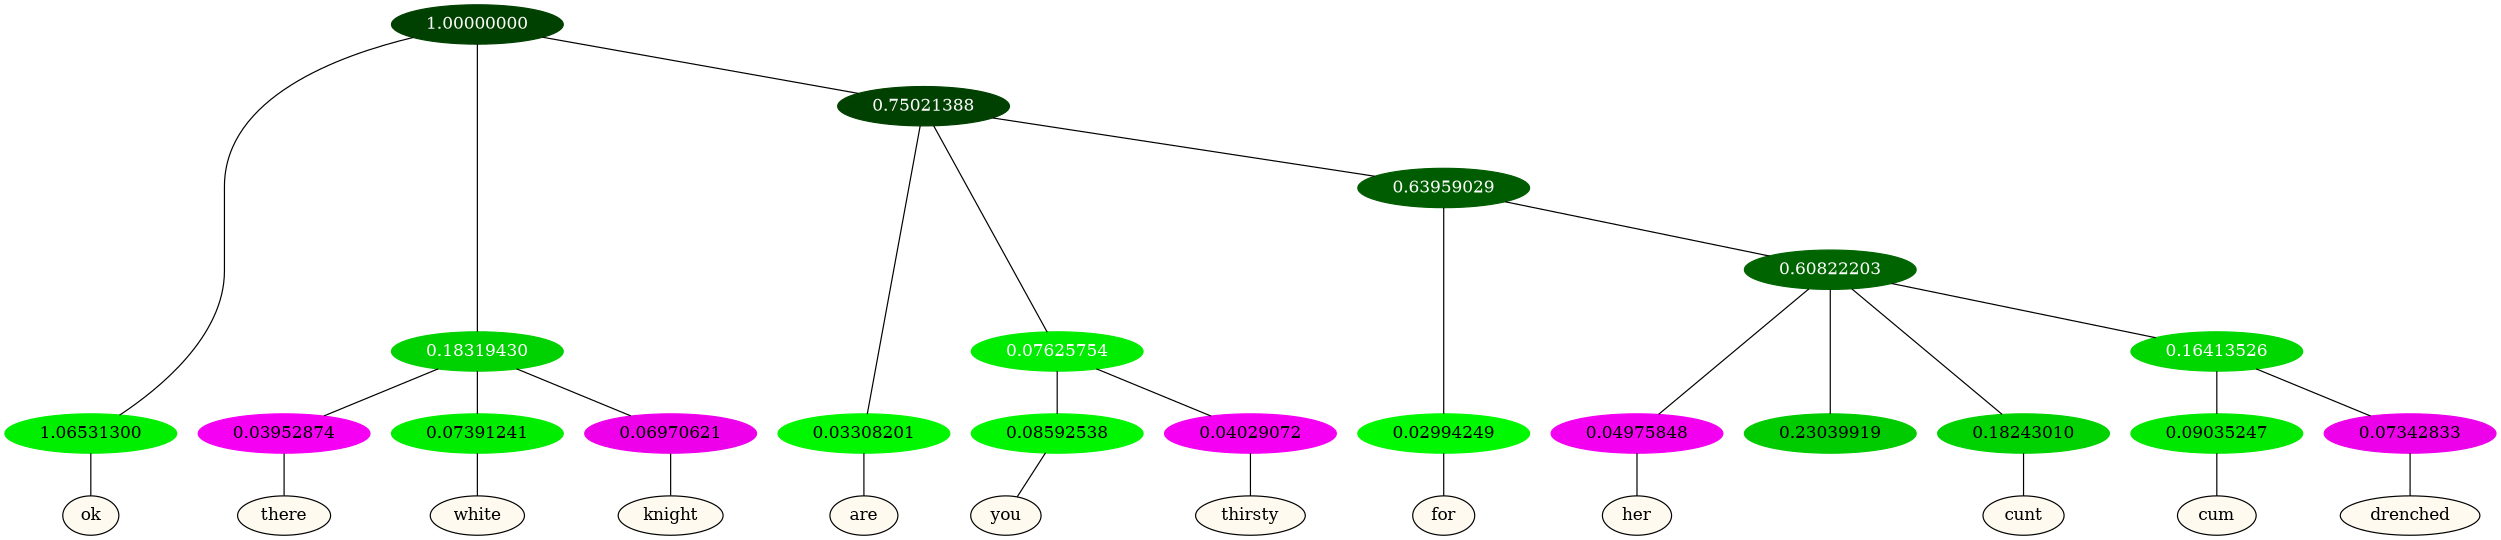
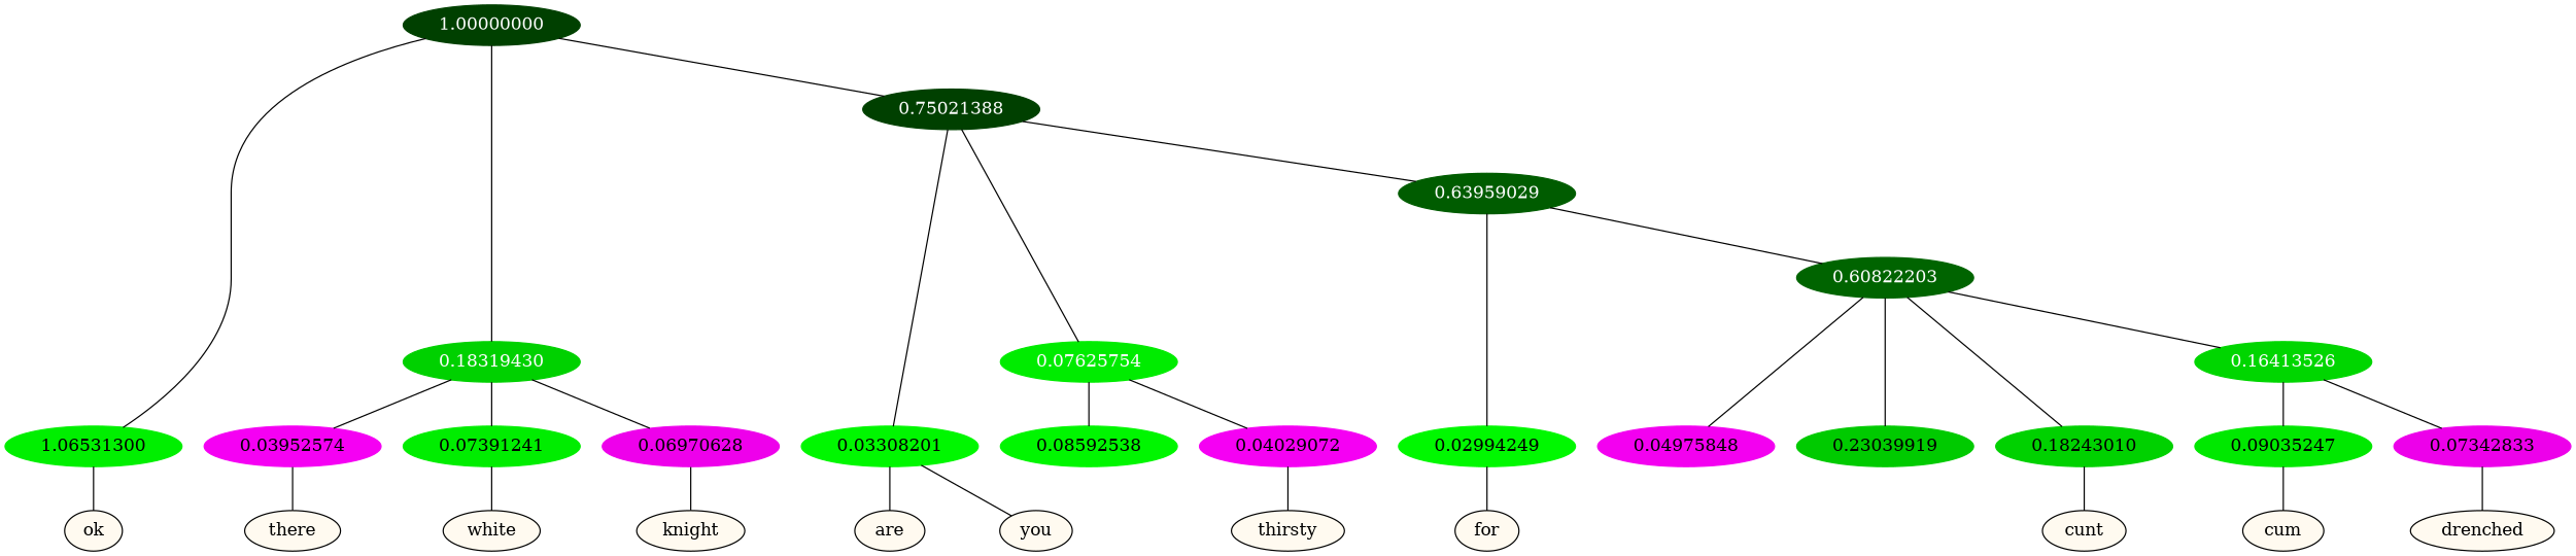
  graph {
    node [color=black format=png nodesep=0.001 ordering=out overlap_scaling=0.01 ranksep=0.001 style=filled fontcolor=black]
    n1 [fillcolor=floralwhite height=0.15 label=ok style="filled,solid" width=0.15 fontcolor=""]
    n2 [fillcolor=floralwhite height=0.15 label=there style="filled,solid" width=0.15 fontcolor=""]
    n3 [fillcolor=floralwhite height=0.15 label=white style="filled,solid" width=0.15 fontcolor=""]
    n4 [fillcolor=floralwhite height=0.15 label=knight style="filled,solid" width=0.15 fontcolor=""]
    n5 [fillcolor=floralwhite height=0.15 label=are style="filled,solid" width=0.15 fontcolor=""]
    n6 [fillcolor=floralwhite height=0.15 label=you style="filled,solid" width=0.15 fontcolor=""]
    n7 [fillcolor=floralwhite height=0.15 label=thirsty style="filled,solid" width=0.15 fontcolor=""]
    n8 [fillcolor=floralwhite height=0.15 label=for style="filled,solid" width=0.15 fontcolor=""]
-   n9 [fillcolor=floralwhite height=0.15 label=her style="filled,solid" width=0.15 fontcolor=""]
    n10 [fillcolor=floralwhite height=0.15 label=cum style="filled,solid" width=0.15 fontcolor=""]
    n11 [fillcolor=floralwhite height=0.15 label=drenched style="filled,solid" width=0.15 fontcolor=""]
    n12 [fillcolor=floralwhite height=0.15 label=cunt style="filled,solid" width=0.15 fontcolor=""]
    n13 [color="0.334 1.000 0.935" height=0.15 label=1.06531300 width=0.15]
-   n14 [color="0.835 1.000 0.960" height=0.15 label=0.03952874 width=0.15]
+   n14 [color="0.835 1.000 0.960" height=0.15 label=0.03952574 width=0.15]
    n15 [color="0.334 1.000 0.926" height=0.15 label=0.07391241 width=0.15]
-   n16 [color="0.835 1.000 0.930" height=0.15 label=0.06970621 width=0.15]
+   n16 [color="0.835 1.000 0.930" height=0.15 label=0.06970628 width=0.15]
    n17 [color="0.334 1.000 0.967" height=0.15 label=0.03308201 width=0.15]
    n18 [color="0.334 1.000 0.964" height=0.15 label=0.08592538 width=0.15]
    n19 [color="0.835 1.000 0.960" height=0.15 label=0.04029072 width=0.15]
    n20 [color="0.334 1.000 0.970" height=0.15 label=0.02994249 width=0.15]
    n21 [color="0.835 1.000 0.950" height=0.15 label=0.04975848 width=0.15]
    n22 [color="0.334 1.000 0.790" height=0.15 label=0.23039919 width=0.15]
    n23 [color="0.334 1.000 0.910" height=0.15 label=0.09035247 width=0.15]
    n24 [color="0.835 1.000 0.927" height=0.15 label=0.07342833 width=0.15]
    n25 [color="0.334 1.000 0.818" height=0.15 label=0.18243010 width=0.15]
    n26 [color="0.334 1.000 0.250" fontcolor=grey99 height=0.15 label=1.00000000 width=0.15]
    n27 [color="0.334 1.000 0.817" fontcolor=grey99 height=0.15 label=0.18319430 width=0.15]
    n28 [color="0.334 1.000 0.250" fontcolor=grey99 height=0.15 label=0.75021388 width=0.15]
    n29 [color="0.334 1.000 0.924" fontcolor=grey99 height=0.15 label=0.07625754 width=0.15]
    n30 [color="0.334 1.000 0.360" fontcolor=grey99 height=0.15 label=0.63959029 width=0.15]
    n31 [color="0.334 1.000 0.392" fontcolor=grey99 height=0.15 label=0.60822203 width=0.15]
    n32 [color="0.334 1.000 0.836" fontcolor=grey99 height=0.15 label=0.16413526 width=0.15]
    subgraph sub_1 {
      rank=same
      n1
      n2
      n3
      n4
      n5
      n6
      n7
      n8
-     n9
      n10
      n11
      n12
    }
    subgraph sub_2 {
      rank=same
      n13
      n14
      n15
      n16
      n17
      n18
      n19
      n20
      n21
      n22
      n23
      n24
      n25
    }
    n13 -- n1
    n14 -- n2
    n15 -- n3
    n16 -- n4
    n17 -- n5
-   n18 -- n6
+   n17 -- n6
    n19 -- n7
    n20 -- n8
-   n21 -- n9
    n23 -- n10
    n24 -- n11
    n25 -- n12
    n26 -- n13
    n26 -- n27
    n26 -- n28
    n27 -- n14
    n27 -- n15
    n27 -- n16
    n28 -- n17
    n28 -- n29
    n28 -- n30
    n29 -- n18
    n29 -- n19
    n30 -- n20
    n30 -- n31
    n31 -- n21
    n31 -- n22
    n31 -- n25
    n31 -- n32
    n32 -- n23
    n32 -- n24
  }
